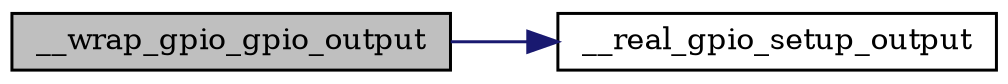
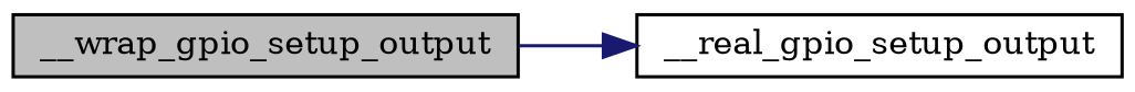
  digraph {
    rankdir=LR
    fontname="DejaVu Serif"
    node [color=black fontname="DejaVu Serif" fontsize=10 shape=record style=filled]
-   n1 [fillcolor=grey75 fontcolor=black height=0.2 label=__wrap_gpio_gpio_output width=0.4]
+   n1 [fillcolor=grey75 fontcolor=black height=0.2 label=__wrap_gpio_setup_output width=0.4]
    n2 [fillcolor=white height=0.2 label=__real_gpio_setup_output width=0.4]
    n1 -> n2 [color=midnightblue fontname="DejaVu Serif" fontsize=10 labelfontname=FreeSans labelfontsize=10 style=solid]
  }
